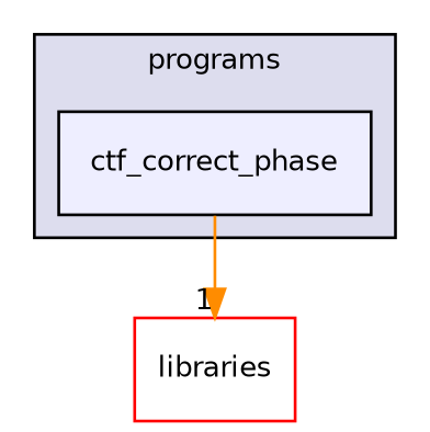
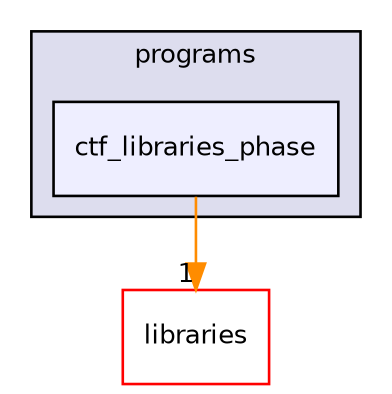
  digraph {
    compound=true
    node [fontname=Helvetica fontsize=10 shape=box style=filled]
-   n1 [fillcolor="#eeeeff" label=ctf_correct_phase pencolor=black]
+   n1 [fillcolor="#eeeeff" label=ctf_libraries_phase pencolor=black]
    n2 [color=red fillcolor=white label=libraries]
    subgraph cluster_1 {
      bgcolor="#ddddee"
      fontname=Helvetica
      fontsize=10
      label=programs
      pencolor=black
      n1
    }
    n1 -> n2 [headlabel=1 labeldistance=1.5 labelfontname=Helvetica labelfontsize=10 color=darkorange]
  }
